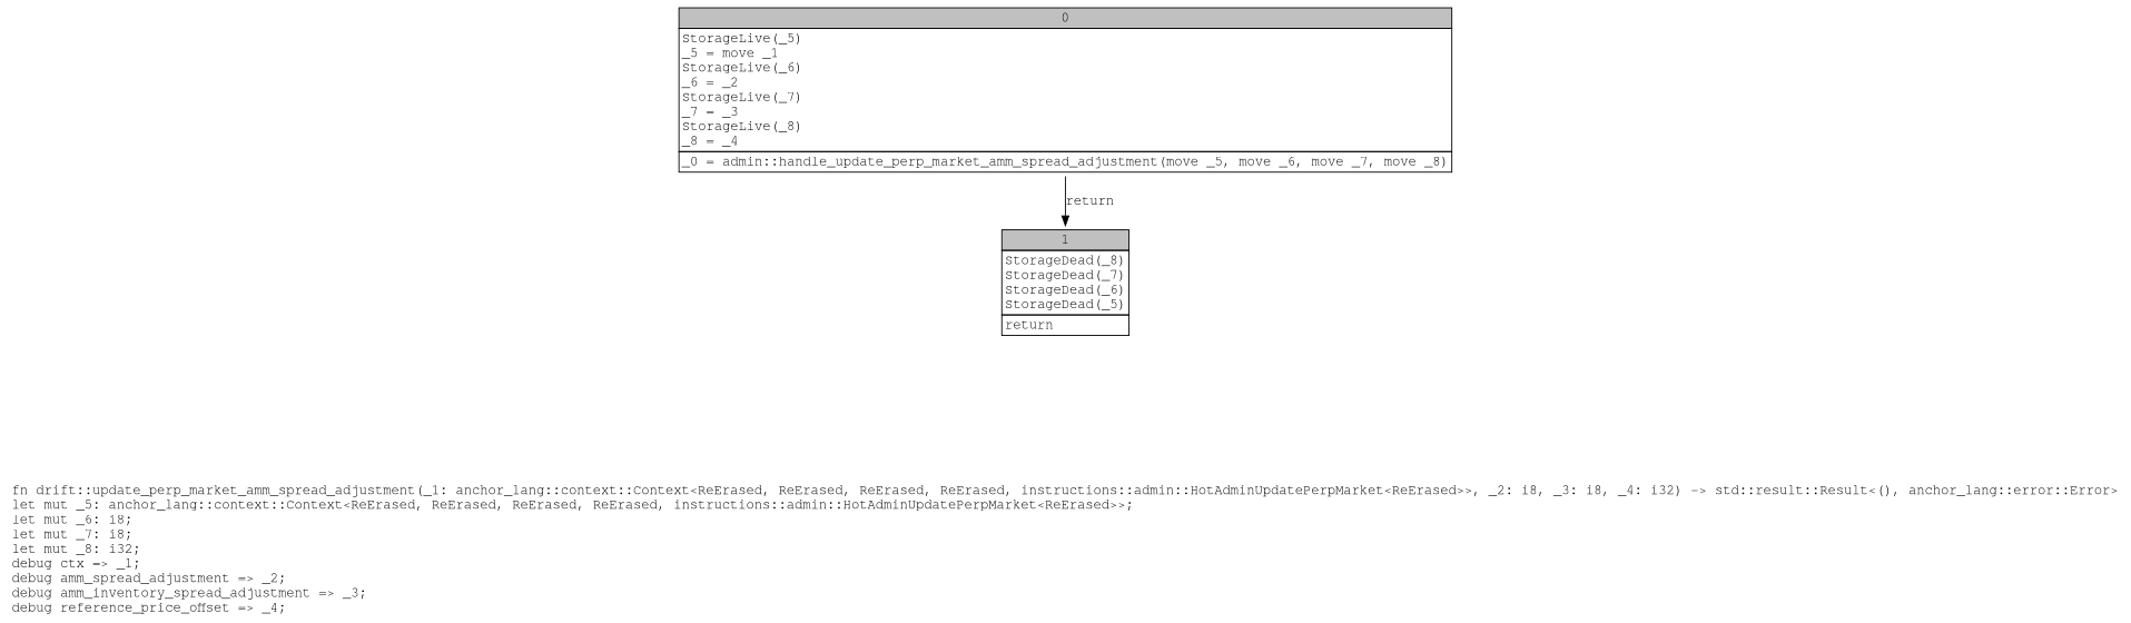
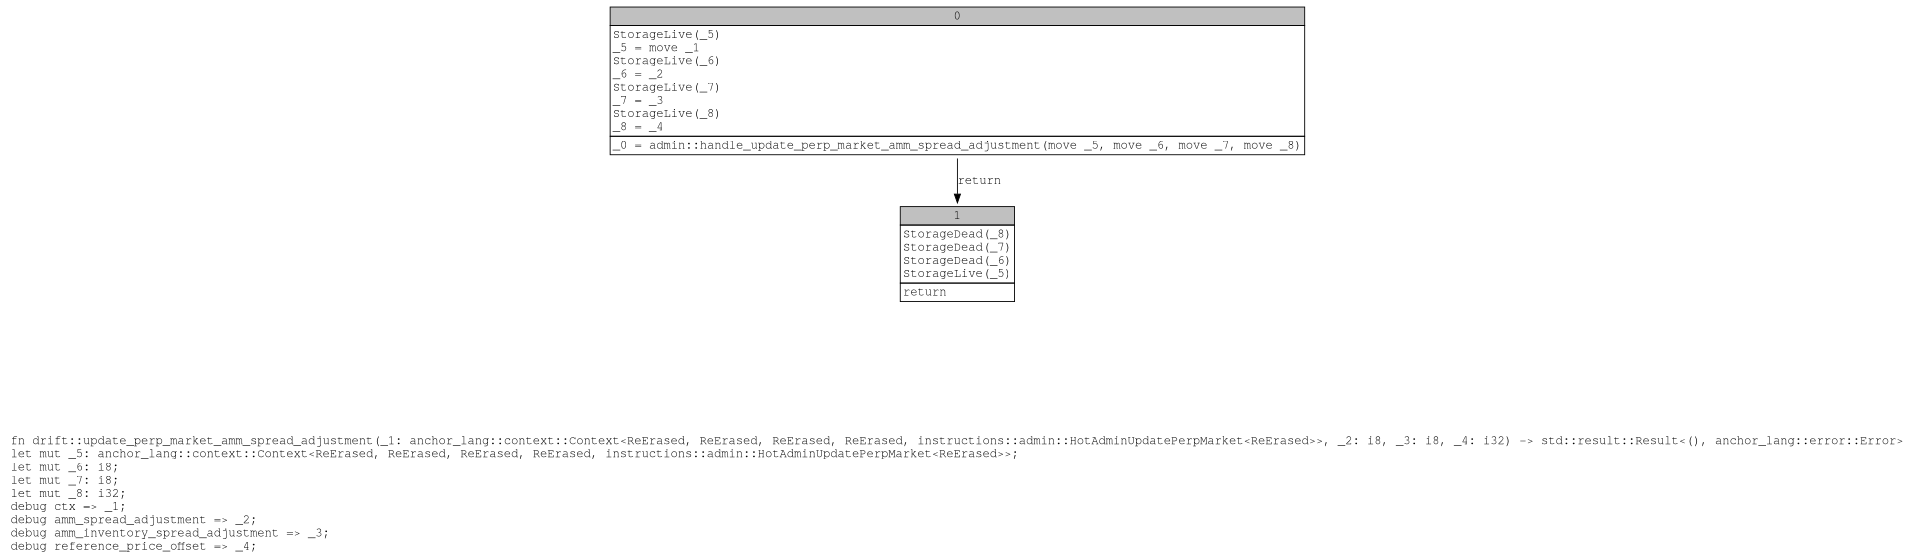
  digraph {
    fontname="Courier, monospace"
    label=<fn drift::update_perp_market_amm_spread_adjustment(_1: anchor_lang::context::Context&lt;ReErased, ReErased, ReErased, ReErased, instructions::admin::HotAdminUpdatePerpMarket&lt;ReErased&gt;&gt;, _2: i8, _3: i8, _4: i32) -&gt; std::result::Result&lt;(), anchor_lang::error::Error&gt;<br align="left"/>let mut _5: anchor_lang::context::Context&lt;ReErased, ReErased, ReErased, ReErased, instructions::admin::HotAdminUpdatePerpMarket&lt;ReErased&gt;&gt;;<br align="left"/>let mut _6: i8;<br align="left"/>let mut _7: i8;<br align="left"/>let mut _8: i32;<br align="left"/>debug ctx =&gt; _1;<br align="left"/>debug amm_spread_adjustment =&gt; _2;<br align="left"/>debug amm_inventory_spread_adjustment =&gt; _3;<br align="left"/>debug reference_price_offset =&gt; _4;<br align="left"/>>
    node [fontname="Courier, monospace" shape=none]
    n1 [label=<<table border="0" cellborder="1" cellspacing="0"><tr><td bgcolor="gray" align="center" colspan="1">0</td></tr><tr><td align="left" balign="left">StorageLive(_5)<br/>_5 = move _1<br/>StorageLive(_6)<br/>_6 = _2<br/>StorageLive(_7)<br/>_7 = _3<br/>StorageLive(_8)<br/>_8 = _4<br/></td></tr><tr><td align="left">_0 = admin::handle_update_perp_market_amm_spread_adjustment(move _5, move _6, move _7, move _8)</td></tr></table>>]
-   n2 [label=<<table border="0" cellborder="1" cellspacing="0"><tr><td bgcolor="gray" align="center" colspan="1">1</td></tr><tr><td align="left" balign="left">StorageDead(_8)<br/>StorageDead(_7)<br/>StorageDead(_6)<br/>StorageDead(_5)<br/></td></tr><tr><td align="left">return</td></tr></table>>]
+   n2 [label=<<table border="0" cellborder="1" cellspacing="0"><tr><td bgcolor="gray" align="center" colspan="1">1</td></tr><tr><td align="left" balign="left">StorageDead(_8)<br/>StorageDead(_7)<br/>StorageDead(_6)<br/>StorageLive(_5)<br/></td></tr><tr><td align="left">return</td></tr></table>>]
    n1 -> n2 [fontname="Courier, monospace" label=return]
  }
